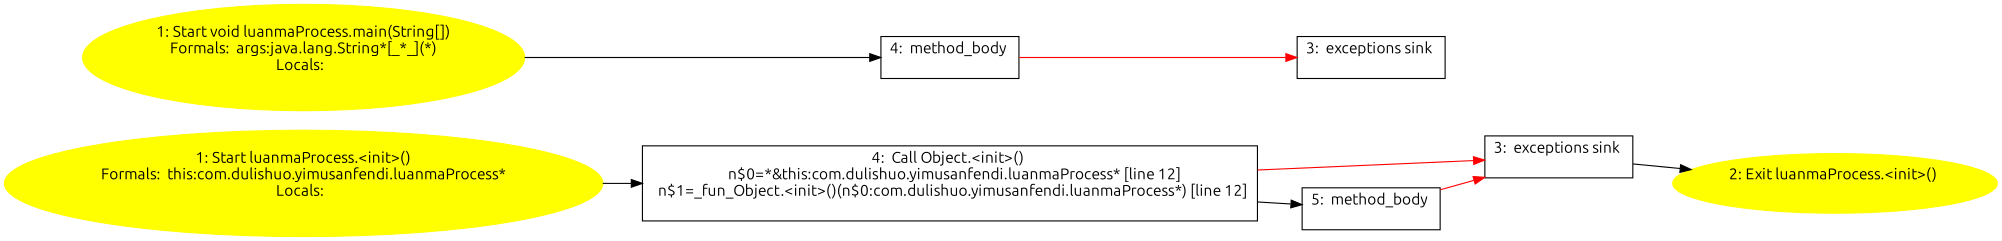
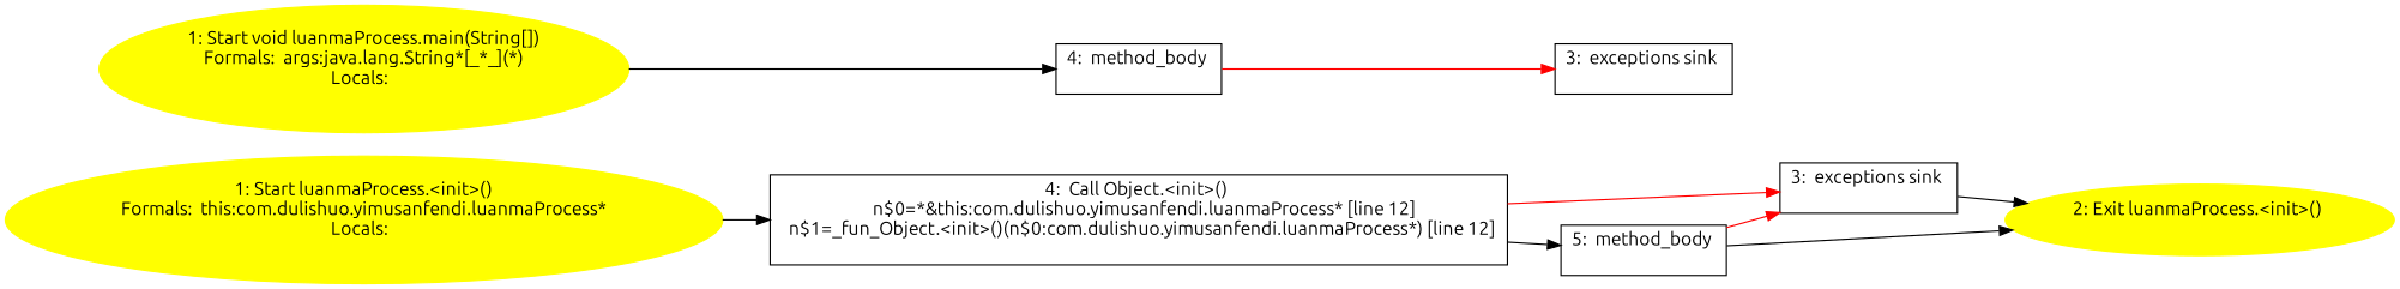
  digraph {
    fontname=Ubuntu
    rankdir=LR
    node [fontname=Ubuntu shape=box]
    edge [fontname=Ubuntu]
    n1 [color=yellow label="1: Start luanmaProcess.<init>()\nFormals:  this:com.dulishuo.yimusanfendi.luanmaProcess*\nLocals:  \n  " style=filled shape=""]
    n2 [label="4:  Call Object.<init>() \n   n$0=*&this:com.dulishuo.yimusanfendi.luanmaProcess* [line 12]\n  n$1=_fun_Object.<init>()(n$0:com.dulishuo.yimusanfendi.luanmaProcess*) [line 12]\n "]
    n3 [label="3:  exceptions sink \n  "]
    n4 [label="5:  method_body \n  "]
    n5 [color=yellow label="2: Exit luanmaProcess.<init>() \n  " style=filled shape=""]
    n6 [color=yellow label="1: Start void luanmaProcess.main(String[])\nFormals:  args:java.lang.String*[_*_](*)\nLocals:  \n  " style=filled shape=""]
    n7 [label="4:  method_body \n  "]
    n8 [label="3:  exceptions sink \n  "]
    n1 -> n2
    n2 -> n3 [color=red]
    n2 -> n4
    n3 -> n5
    n4 -> n3 [color=red]
+   n4 -> n5
    n6 -> n7
    n7 -> n8 [color=red]
  }
